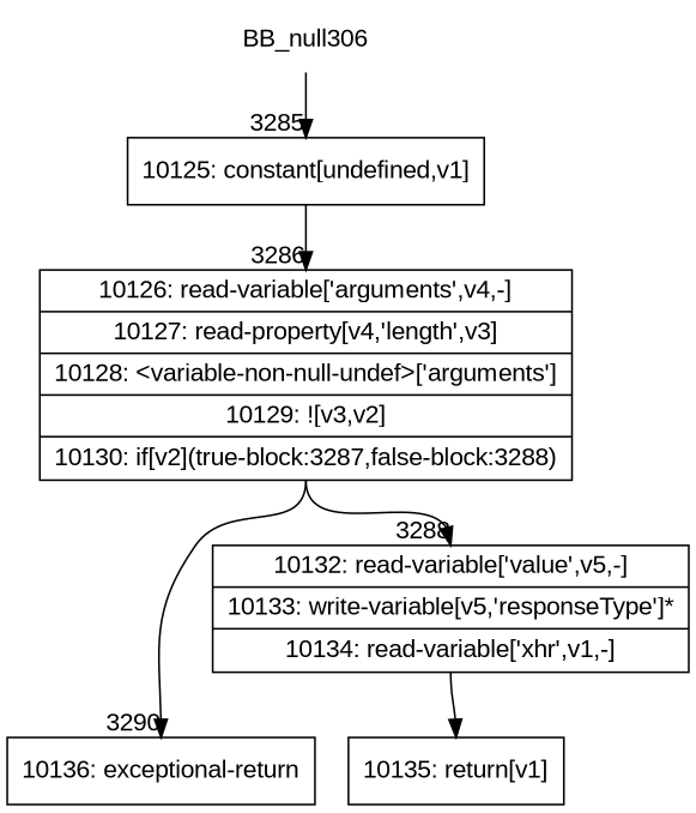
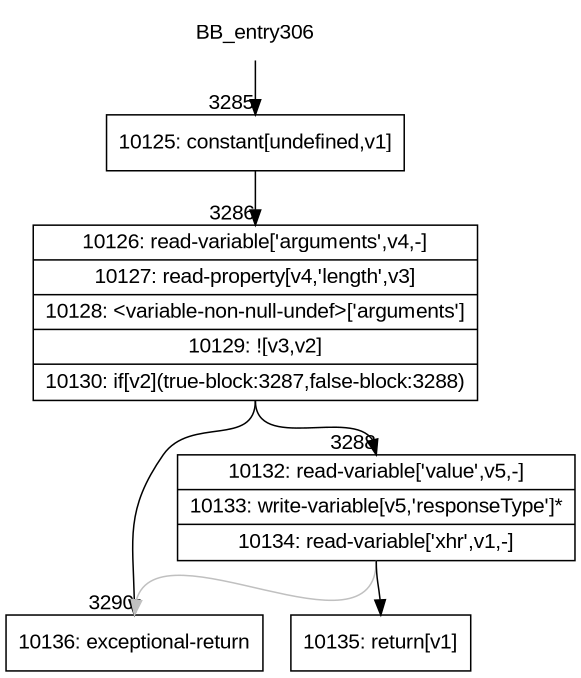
  digraph {
    fontname="Liberation Sans"
    rankdir=TD
    node [fontname="Liberation Sans" shape=record]
    edge [fontname="Liberation Sans" headport=n tailport=s]
-   BB_entry306 [shape=none label=BB_null306]
+   BB_entry306 [shape=none]
    n2 [label="{10125: constant[undefined,v1]}"]
    n3 [label="{10126: read-variable['arguments',v4,-]|10127: read-property[v4,'length',v3]|10128: \<variable-non-null-undef\>['arguments']|10129: ![v3,v2]|10130: if[v2](true-block:3287,false-block:3288)}"]
    n4 [label="{10132: read-variable['value',v5,-]|10133: write-variable[v5,'responseType']*|10134: read-variable['xhr',v1,-]}"]
    n5 [label="{10136: exceptional-return}"]
    n6 [label="{10135: return[v1]}"]
    BB_entry306 -> n2 [headlabel="    3285"]
    n2 -> n3 [headlabel="      3286"]
    n3 -> n4 [headlabel="      3288"]
    n3 -> n5 [color=black headlabel="      3290"]
+   n4 -> n5 [color=gray]
    n4 -> n6
  }
